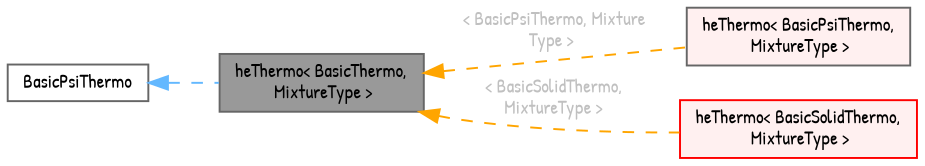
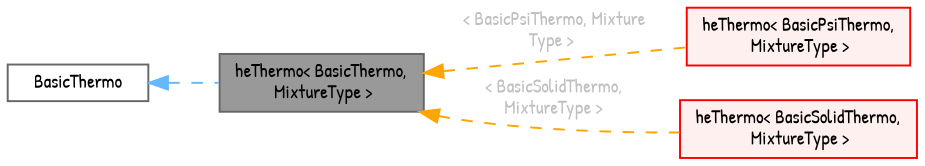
  digraph {
    fontname="Patrick Hand"
    rankdir=LR
    node [color=gray40 fillcolor="#FFF0F0" fontname="Patrick Hand" fontsize=10 shape=box style=filled]
    edge [color=orange dir=back fontcolor=grey fontname="Patrick Hand" fontsize=10 labelfontname=Helvetica labelfontsize=10 style=dashed]
    n1 [fillcolor=grey60 fontcolor=black height=0.2 label="heThermo\< BasicThermo,\l MixtureType \>" width=0.4]
-   n2 [height=0.2 label="heThermo\< BasicPsiThermo,\l MixtureType \>" width=0.4]
+   n2 [color=red height=0.2 label="heThermo\< BasicPsiThermo,\l MixtureType \>" width=0.4]
    n3 [color=red height=0.2 label="heThermo\< BasicSolidThermo,\l MixtureType \>" width=0.4]
-   n4 [fillcolor=white height=0.2 label=BasicPsiThermo width=0.4]
+   n4 [fillcolor=white height=0.2 label=BasicThermo width=0.4]
    n1 -> n2 [label=" \< BasicPsiThermo, Mixture\lType \>"]
    n1 -> n3 [label=" \< BasicSolidThermo,\l MixtureType \>"]
    n4 -> n1 [color=steelblue1 fontcolor=""]
  }
